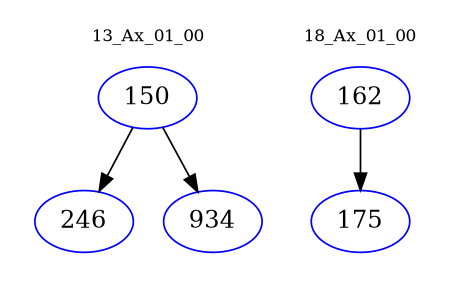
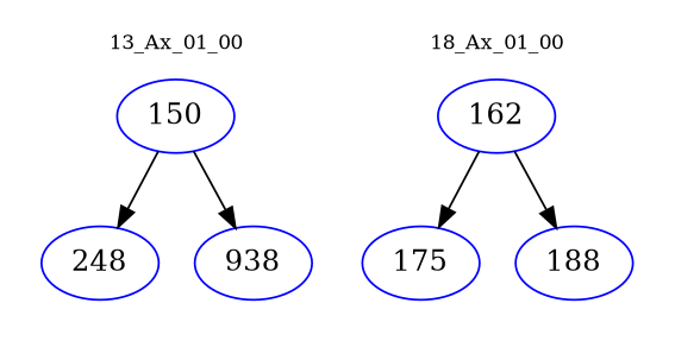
  digraph {
    node [color=blue]
    edge [color=black]
    n1 [label=150]
-   n2 [label=246]
-   n3 [label=934]
+   n2 [label=248]
+   n3 [label=938]
    n4 [label=162]
    n5 [label=175]
+   n6 [label=188]
    subgraph cluster_1 {
      color=white
      fontsize=10
      label="13_Ax_01_00"
      n1
      n2
      n3
    }
    subgraph cluster_2 {
      color=white
      fontsize=10
      label="18_Ax_01_00"
      n4
      n5
+     n6
    }
    n1 -> n2
    n1 -> n3
    n4 -> n5
+   n4 -> n6
  }
